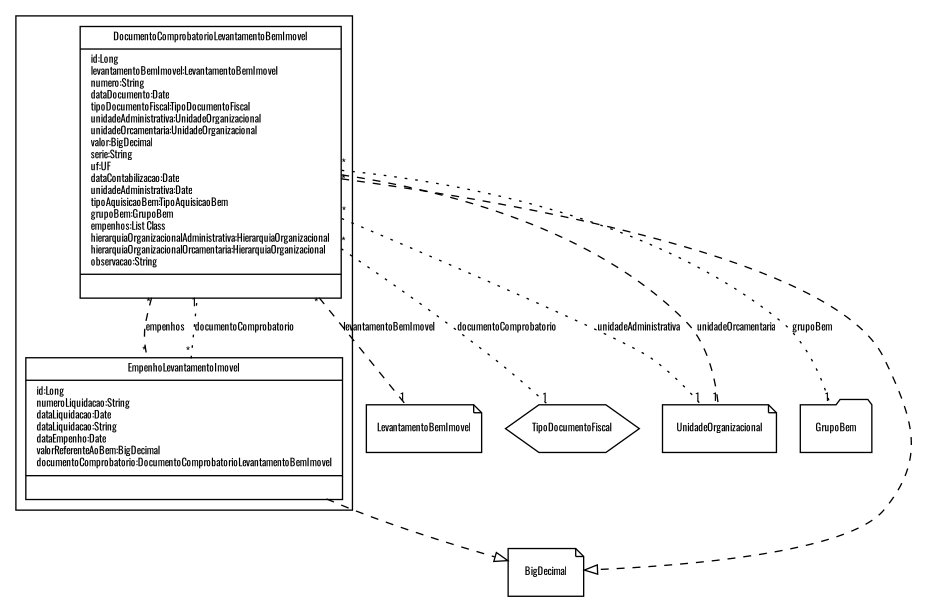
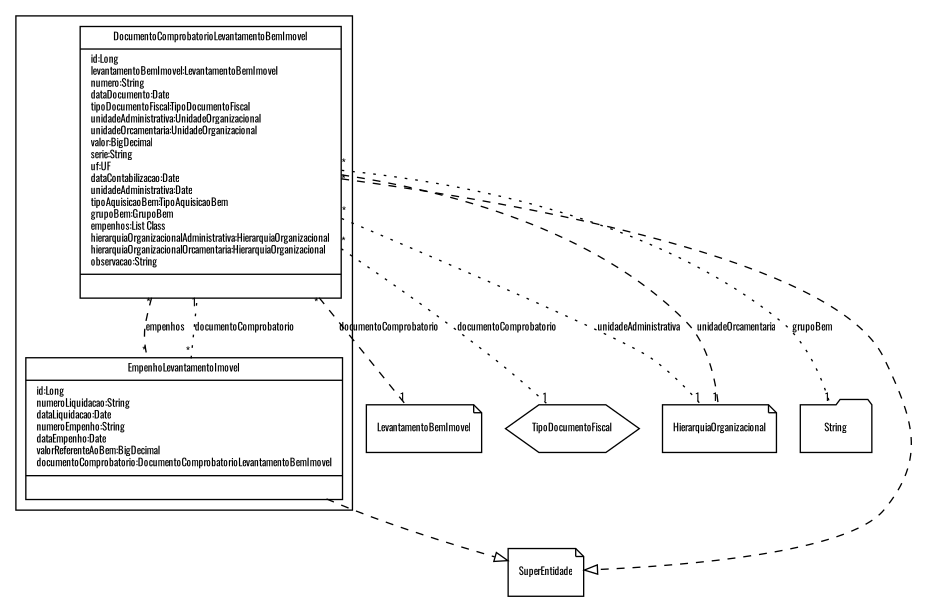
  digraph {
    fontname=Oswald
    fontsize=8
    node [fontname=Oswald fontsize=8 shape=note]
    edge [arrowhead=none fontname=Oswald fontsize=8 headlabel=1 style=dashed taillabel="*"]
    n1 [label="{DocumentoComprobatorioLevantamentoBemImovel|id:Long\llevantamentoBemImovel:LevantamentoBemImovel\lnumero:String\ldataDocumento:Date\ltipoDocumentoFiscal:TipoDocumentoFiscal\lunidadeAdministrativa:UnidadeOrganizacional\lunidadeOrcamentaria:UnidadeOrganizacional\lvalor:BigDecimal\lserie:String\luf:UF\ldataContabilizacao:Date\lunidadeAdministrativa:Date\ltipoAquisicaoBem:TipoAquisicaoBem\lgrupoBem:GrupoBem\lempenhos:List Class\lhierarquiaOrganizacionalAdministrativa:HierarquiaOrganizacional\lhierarquiaOrganizacionalOrcamentaria:HierarquiaOrganizacional\lobservacao:String\l|\l}" shape=record]
-   n2 [label="{EmpenhoLevantamentoImovel|id:Long\lnumeroLiquidacao:String\ldataLiquidacao:Date\ldataLiquidacao:String\ldataEmpenho:Date\lvalorReferenteAoBem:BigDecimal\ldocumentoComprobatorio:DocumentoComprobatorioLevantamentoBemImovel\l|\l}" shape=record]
+   n2 [label="{EmpenhoLevantamentoImovel|id:Long\lnumeroLiquidacao:String\ldataLiquidacao:Date\lnumeroEmpenho:String\ldataEmpenho:Date\lvalorReferenteAoBem:BigDecimal\ldocumentoComprobatorio:DocumentoComprobatorioLevantamentoBemImovel\l|\l}" shape=record]
    LevantamentoBemImovel
    TipoDocumentoFiscal [shape=hexagon]
-   UnidadeOrganizacional
-   GrupoBem [shape=folder]
-   SuperEntidade [label=BigDecimal]
+   UnidadeOrganizacional [label=HierarquiaOrganizacional]
+   GrupoBem [shape=folder label=String]
+   SuperEntidade
    subgraph cluster_1 {
      n1
      n2
    }
    n1 -> n2 [headlabel="*" label=empenhos]
-   n1 -> LevantamentoBemImovel [label=levantamentoBemImovel]
+   n1 -> LevantamentoBemImovel [label=documentoComprobatorio]
    n1 -> TipoDocumentoFiscal [label=documentoComprobatorio style=dotted]
    n1 -> UnidadeOrganizacional [label=unidadeAdministrativa style=dotted]
    n1 -> UnidadeOrganizacional [label=unidadeOrcamentaria]
    n1 -> GrupoBem [label=grupoBem style=dotted]
    n1 -> SuperEntidade [arrowhead=empty headlabel="" taillabel=""]
    n2 -> n1 [label=documentoComprobatorio style=dotted]
    n2 -> SuperEntidade [arrowhead=empty headlabel="" taillabel=""]
  }
